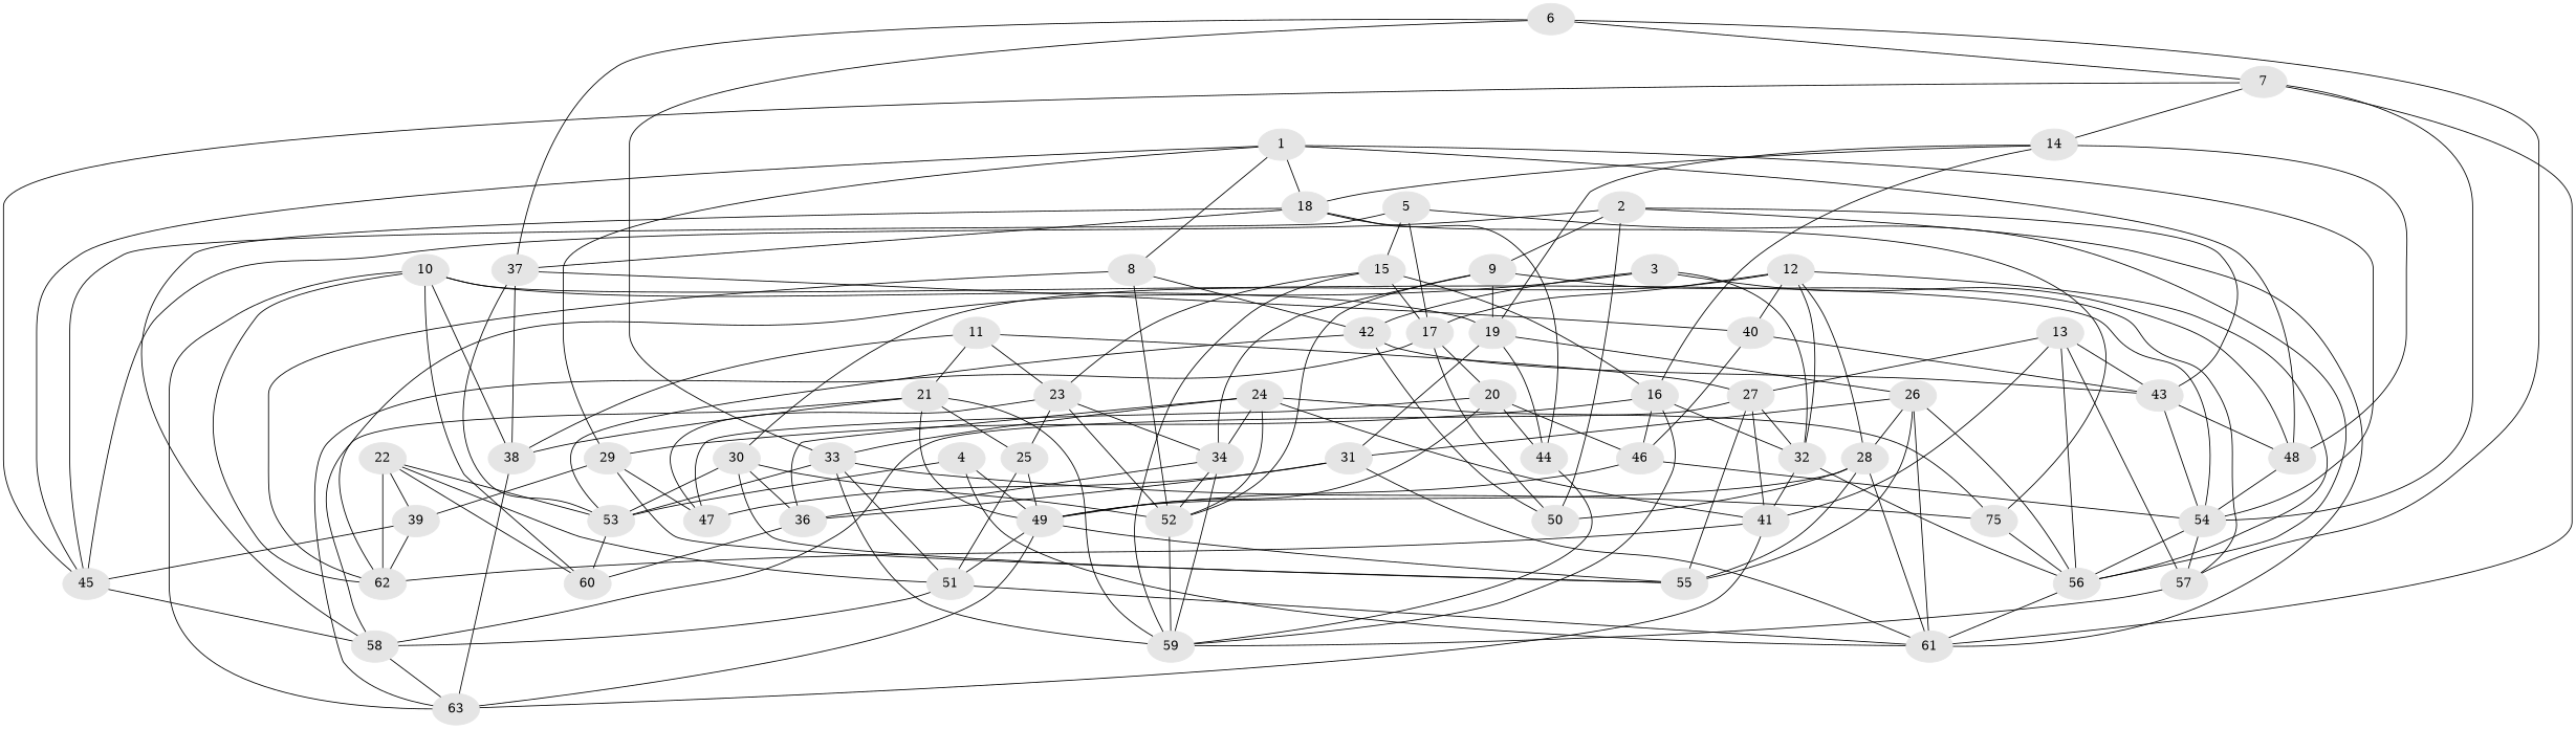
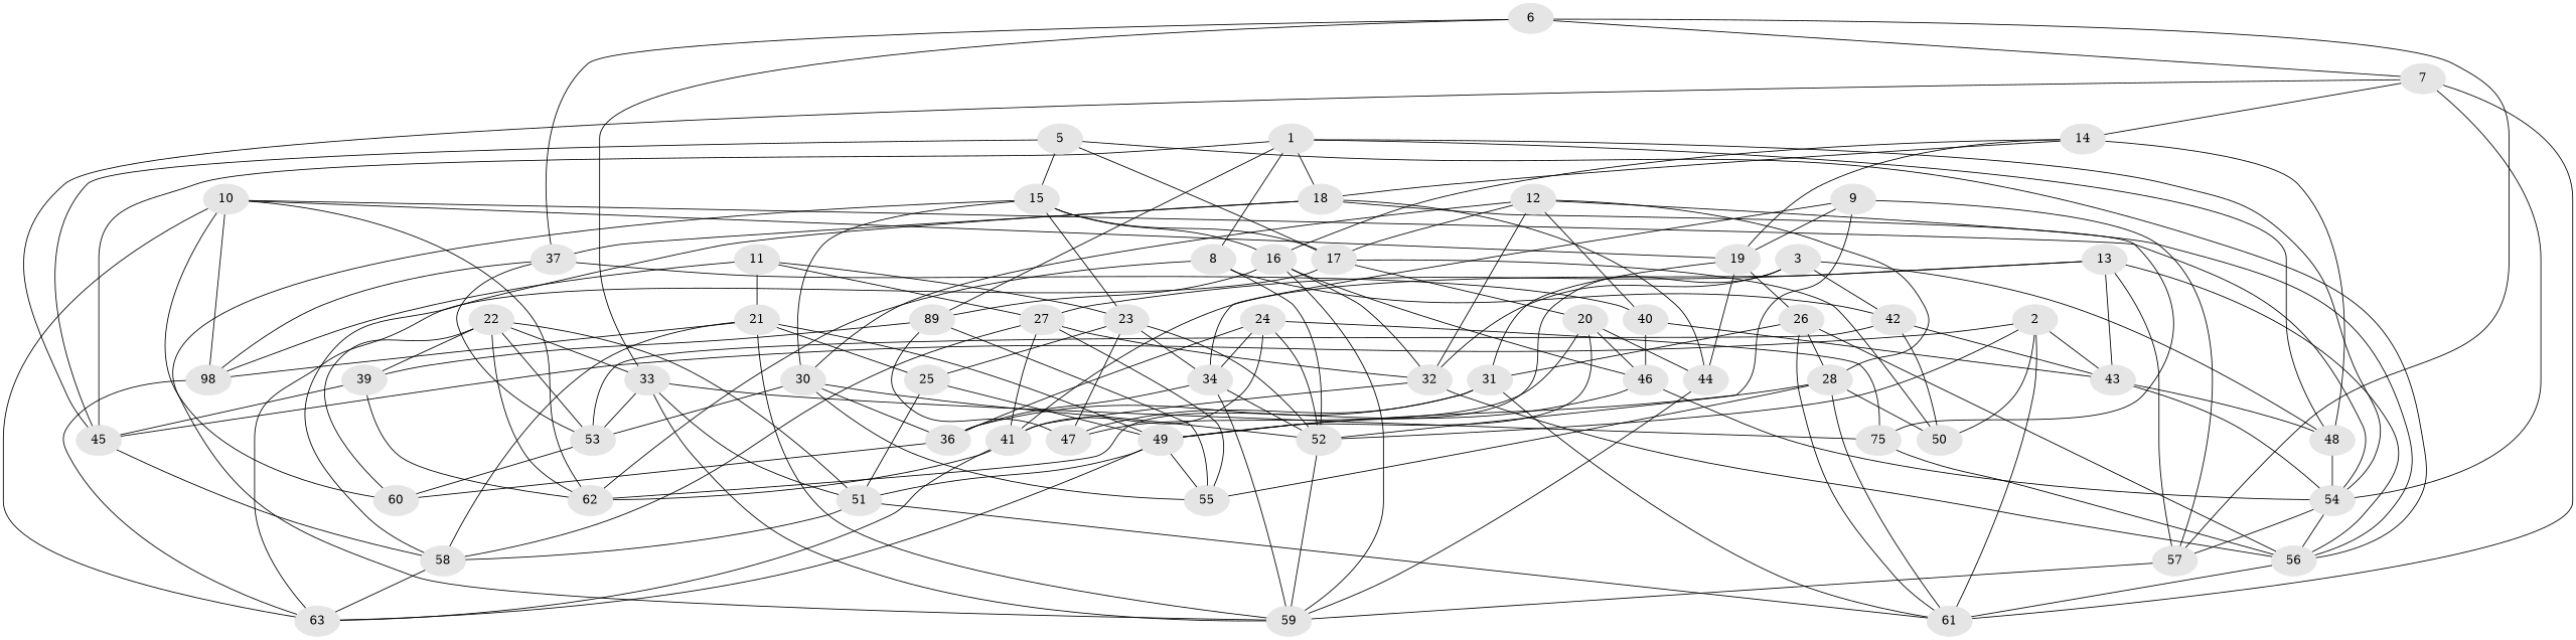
  graph {
    node [color=gray90 style=filled]
    edge [weight=1.0]
    1
    8
    18
-   29
+   29 [label=89]
    45
    48
    54
    52
    42
    62
    37
    n12 [label=75]
    44
    58
    47
    39
    55
    56
    57
    2
    43
    50
    61
    59
    3
    32
    41
    53
-   4
    49
    63
    51
    60
    5
    15
    17
    23
    30
    16
    20
    6
    7
    33
    14
-   38
+   38 [label=98]
    40
    19
    9
    34
    26
    31
    36
    10
    11
    21
    27
    25
    12
    28
    46
    13
    22
    24
    1 -- 8
    1 -- 18
    1 -- 29
    1 -- 45
    1 -- 48
    1 -- 54
    8 -- 52
    8 -- 42
    8 -- 62
    18 -- 37
    18 -- n12
    18 -- 44
    18 -- 58
    29 -- 47
    29 -- 39 [weight=2.0]
    29 -- 55
    45 -- 58
    48 -- 54
    54 -- 56
    54 -- 57
    52 -- 59
    42 -- 43
    42 -- 50 [weight=2.0]
    42 -- 53
    37 -- 53
    37 -- 38 [weight=2.0]
    37 -- 40
    n12 -- 56
    44 -- 59
    58 -- 63
    39 -- 45
    39 -- 62
    56 -- 61
    57 -- 59
    2 -- 45
-   2 -- 9
+   2 -- 52
    2 -- 43
    2 -- 50 [weight=2.0]
    2 -- 61
    43 -- 48
    43 -- 54
    3 -- 48
    3 -- 42
    3 -- 62
    3 -- 32
    32 -- 56
    32 -- 41
    41 -- 62
    41 -- 63
    53 -- 60
-   4 -- 61 [weight=2.0]
-   4 -- 53
-   4 -- 49
    49 -- 55
    49 -- 63
    49 -- 51
    51 -- 58
    51 -- 61
    5 -- 45
    5 -- 56
    5 -- 15
    5 -- 17
    15 -- 59
    15 -- 17
    15 -- 23
+   15 -- 30
    15 -- 16
    17 -- 50
    17 -- 63
    17 -- 20
    23 -- 52
    23 -- 47
    23 -- 34
    23 -- 25
    30 -- 52
    30 -- 55
    30 -- 53
    30 -- 36
    16 -- 29
    16 -- 59
    16 -- 32
    16 -- 46
    20 -- 44
    20 -- 47 [weight=2.0]
    20 -- 49
    20 -- 46
    6 -- 37
    6 -- 57
    6 -- 7
    6 -- 33
    7 -- 45
    7 -- 54
    7 -- 61 [weight=2.0]
    7 -- 14
    33 -- n12
    33 -- 59
    33 -- 53
    33 -- 51
    14 -- 18
    14 -- 48 [weight=2.0]
    14 -- 16
    14 -- 19
    38 -- 63
    40 -- 43
    40 -- 46
    19 -- 44
    19 -- 26
    19 -- 31
    9 -- 52
    9 -- 57
    9 -- 19
    9 -- 34
    34 -- 52
    34 -- 59
    34 -- 36
-   26 -- 55
    26 -- 56
    26 -- 61
    26 -- 31
    26 -- 28
    31 -- 47 [weight=2.0]
    31 -- 61
    31 -- 36
    36 -- 60
    10 -- 54
    10 -- 62
    10 -- 63
    10 -- 60
    10 -- 38
    10 -- 19
    11 -- 23
    11 -- 38
    11 -- 21
    11 -- 27
    21 -- 58
    21 -- 59
    21 -- 49
    21 -- 38
    21 -- 25
    27 -- 58
    27 -- 55
    27 -- 32
    27 -- 41
    25 -- 49
    25 -- 51
    12 -- 56
    12 -- 32
    12 -- 17
    12 -- 30
    12 -- 40
    12 -- 28
    28 -- 55
    28 -- 50
    28 -- 61
    28 -- 49
    46 -- 54
    46 -- 49 [weight=2.0]
    13 -- 56
    13 -- 57 [weight=2.0]
    13 -- 43
    13 -- 41
    13 -- 27
    22 -- 62
    22 -- 39
    22 -- 53
    22 -- 51
    22 -- 60
-   24 -- 33
+   22 -- 33
    24 -- 52
    24 -- n12
    24 -- 41
    24 -- 34
    24 -- 36 [weight=2.0]
  }
